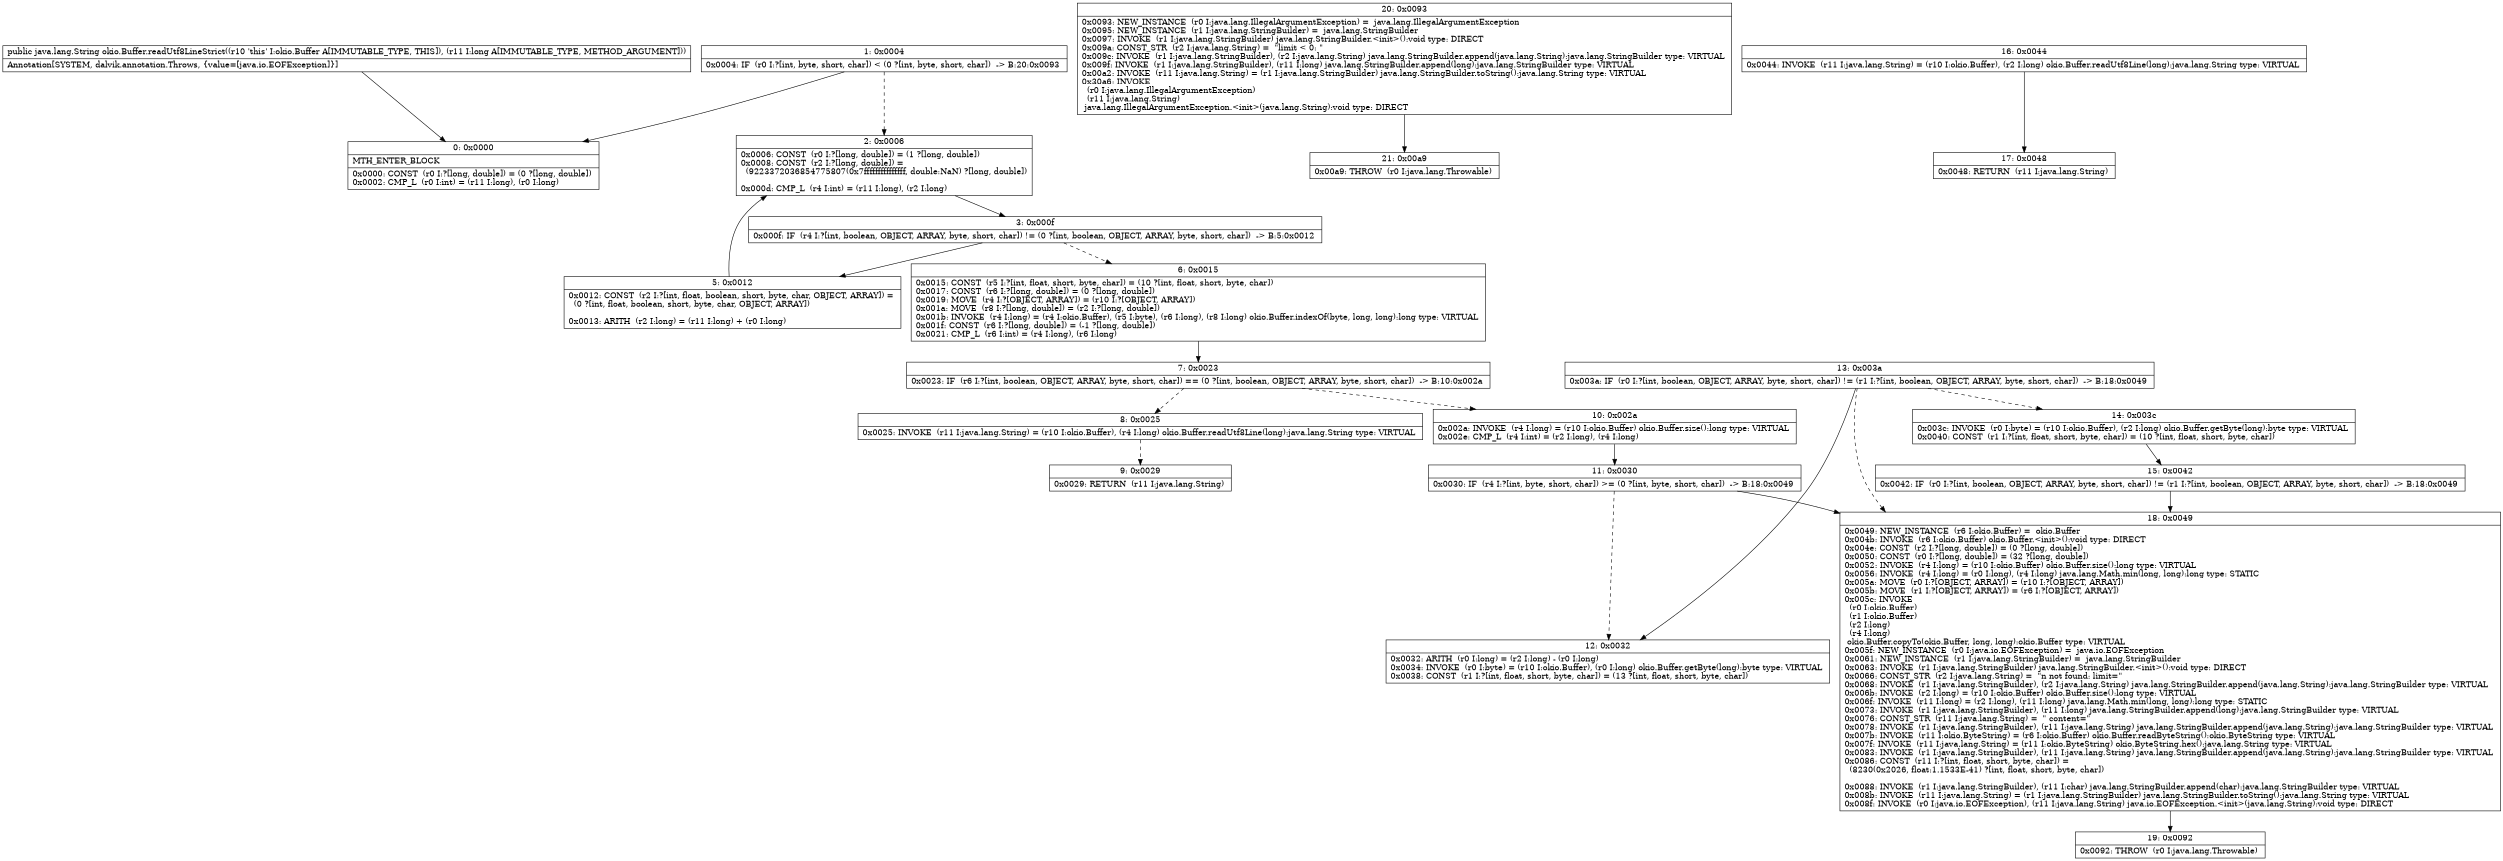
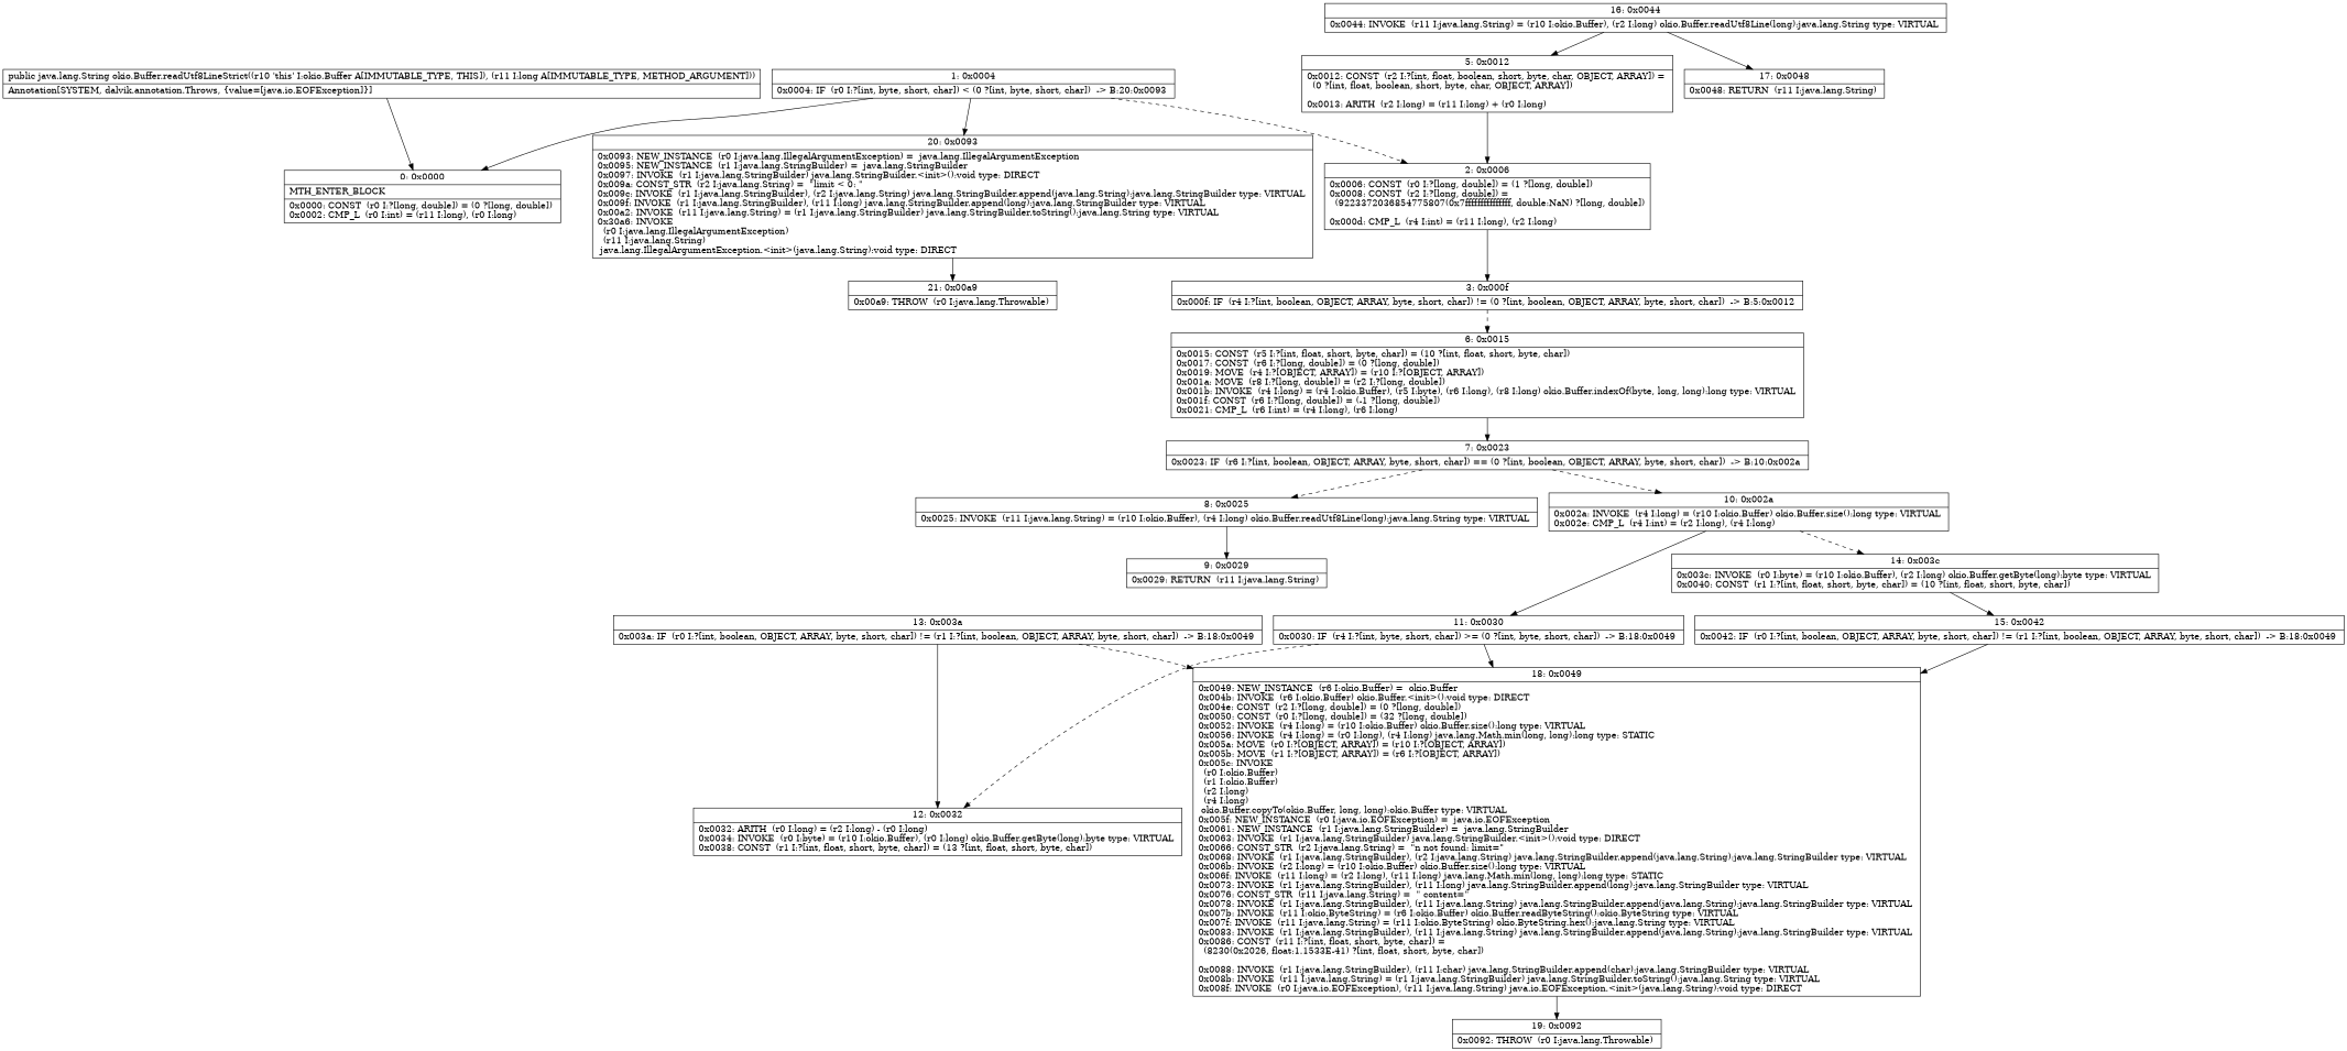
  digraph {
    node [shape=record]
    n1 [label="{0\:\ 0x0000|MTH_ENTER_BLOCK\l|0x0000: CONST  (r0 I:?[long, double]) = (0 ?[long, double]) \l0x0002: CMP_L  (r0 I:int) = (r11 I:long), (r0 I:long) \l}"]
    n2 [label="{1\:\ 0x0004|0x0004: IF  (r0 I:?[int, byte, short, char]) \< (0 ?[int, byte, short, char])  \-\> B:20:0x0093 \l}"]
    n3 [label="{2\:\ 0x0006|0x0006: CONST  (r0 I:?[long, double]) = (1 ?[long, double]) \l0x0008: CONST  (r2 I:?[long, double]) = \l  (9223372036854775807(0x7fffffffffffffff, double:NaN) ?[long, double])\l \l0x000d: CMP_L  (r4 I:int) = (r11 I:long), (r2 I:long) \l}"]
    n4 [label="{20\:\ 0x0093|0x0093: NEW_INSTANCE  (r0 I:java.lang.IllegalArgumentException) =  java.lang.IllegalArgumentException \l0x0095: NEW_INSTANCE  (r1 I:java.lang.StringBuilder) =  java.lang.StringBuilder \l0x0097: INVOKE  (r1 I:java.lang.StringBuilder) java.lang.StringBuilder.\<init\>():void type: DIRECT \l0x009a: CONST_STR  (r2 I:java.lang.String) =  \"limit \< 0: \" \l0x009c: INVOKE  (r1 I:java.lang.StringBuilder), (r2 I:java.lang.String) java.lang.StringBuilder.append(java.lang.String):java.lang.StringBuilder type: VIRTUAL \l0x009f: INVOKE  (r1 I:java.lang.StringBuilder), (r11 I:long) java.lang.StringBuilder.append(long):java.lang.StringBuilder type: VIRTUAL \l0x00a2: INVOKE  (r11 I:java.lang.String) = (r1 I:java.lang.StringBuilder) java.lang.StringBuilder.toString():java.lang.String type: VIRTUAL \l0x30a6: INVOKE  \l  (r0 I:java.lang.IllegalArgumentException)\l  (r11 I:java.lang.String)\l java.lang.IllegalArgumentException.\<init\>(java.lang.String):void type: DIRECT \l}"]
    n5 [label="{3\:\ 0x000f|0x000f: IF  (r4 I:?[int, boolean, OBJECT, ARRAY, byte, short, char]) != (0 ?[int, boolean, OBJECT, ARRAY, byte, short, char])  \-\> B:5:0x0012 \l}"]
    n6 [label="{21\:\ 0x00a9|0x00a9: THROW  (r0 I:java.lang.Throwable) \l}"]
    n7 [label="{5\:\ 0x0012|0x0012: CONST  (r2 I:?[int, float, boolean, short, byte, char, OBJECT, ARRAY]) = \l  (0 ?[int, float, boolean, short, byte, char, OBJECT, ARRAY])\l \l0x0013: ARITH  (r2 I:long) = (r11 I:long) + (r0 I:long) \l}"]
    n8 [label="{6\:\ 0x0015|0x0015: CONST  (r5 I:?[int, float, short, byte, char]) = (10 ?[int, float, short, byte, char]) \l0x0017: CONST  (r6 I:?[long, double]) = (0 ?[long, double]) \l0x0019: MOVE  (r4 I:?[OBJECT, ARRAY]) = (r10 I:?[OBJECT, ARRAY]) \l0x001a: MOVE  (r8 I:?[long, double]) = (r2 I:?[long, double]) \l0x001b: INVOKE  (r4 I:long) = (r4 I:okio.Buffer), (r5 I:byte), (r6 I:long), (r8 I:long) okio.Buffer.indexOf(byte, long, long):long type: VIRTUAL \l0x001f: CONST  (r6 I:?[long, double]) = (\-1 ?[long, double]) \l0x0021: CMP_L  (r6 I:int) = (r4 I:long), (r6 I:long) \l}"]
    n9 [label="{7\:\ 0x0023|0x0023: IF  (r6 I:?[int, boolean, OBJECT, ARRAY, byte, short, char]) == (0 ?[int, boolean, OBJECT, ARRAY, byte, short, char])  \-\> B:10:0x002a \l}"]
    n10 [label="{8\:\ 0x0025|0x0025: INVOKE  (r11 I:java.lang.String) = (r10 I:okio.Buffer), (r4 I:long) okio.Buffer.readUtf8Line(long):java.lang.String type: VIRTUAL \l}"]
    n11 [label="{10\:\ 0x002a|0x002a: INVOKE  (r4 I:long) = (r10 I:okio.Buffer) okio.Buffer.size():long type: VIRTUAL \l0x002e: CMP_L  (r4 I:int) = (r2 I:long), (r4 I:long) \l}"]
    n12 [label="{9\:\ 0x0029|0x0029: RETURN  (r11 I:java.lang.String) \l}"]
    n13 [label="{11\:\ 0x0030|0x0030: IF  (r4 I:?[int, byte, short, char]) \>= (0 ?[int, byte, short, char])  \-\> B:18:0x0049 \l}"]
    n14 [label="{12\:\ 0x0032|0x0032: ARITH  (r0 I:long) = (r2 I:long) \- (r0 I:long) \l0x0034: INVOKE  (r0 I:byte) = (r10 I:okio.Buffer), (r0 I:long) okio.Buffer.getByte(long):byte type: VIRTUAL \l0x0038: CONST  (r1 I:?[int, float, short, byte, char]) = (13 ?[int, float, short, byte, char]) \l}"]
    n15 [label="{18\:\ 0x0049|0x0049: NEW_INSTANCE  (r6 I:okio.Buffer) =  okio.Buffer \l0x004b: INVOKE  (r6 I:okio.Buffer) okio.Buffer.\<init\>():void type: DIRECT \l0x004e: CONST  (r2 I:?[long, double]) = (0 ?[long, double]) \l0x0050: CONST  (r0 I:?[long, double]) = (32 ?[long, double]) \l0x0052: INVOKE  (r4 I:long) = (r10 I:okio.Buffer) okio.Buffer.size():long type: VIRTUAL \l0x0056: INVOKE  (r4 I:long) = (r0 I:long), (r4 I:long) java.lang.Math.min(long, long):long type: STATIC \l0x005a: MOVE  (r0 I:?[OBJECT, ARRAY]) = (r10 I:?[OBJECT, ARRAY]) \l0x005b: MOVE  (r1 I:?[OBJECT, ARRAY]) = (r6 I:?[OBJECT, ARRAY]) \l0x005c: INVOKE  \l  (r0 I:okio.Buffer)\l  (r1 I:okio.Buffer)\l  (r2 I:long)\l  (r4 I:long)\l okio.Buffer.copyTo(okio.Buffer, long, long):okio.Buffer type: VIRTUAL \l0x005f: NEW_INSTANCE  (r0 I:java.io.EOFException) =  java.io.EOFException \l0x0061: NEW_INSTANCE  (r1 I:java.lang.StringBuilder) =  java.lang.StringBuilder \l0x0063: INVOKE  (r1 I:java.lang.StringBuilder) java.lang.StringBuilder.\<init\>():void type: DIRECT \l0x0066: CONST_STR  (r2 I:java.lang.String) =  \"n not found: limit=\" \l0x0068: INVOKE  (r1 I:java.lang.StringBuilder), (r2 I:java.lang.String) java.lang.StringBuilder.append(java.lang.String):java.lang.StringBuilder type: VIRTUAL \l0x006b: INVOKE  (r2 I:long) = (r10 I:okio.Buffer) okio.Buffer.size():long type: VIRTUAL \l0x006f: INVOKE  (r11 I:long) = (r2 I:long), (r11 I:long) java.lang.Math.min(long, long):long type: STATIC \l0x0073: INVOKE  (r1 I:java.lang.StringBuilder), (r11 I:long) java.lang.StringBuilder.append(long):java.lang.StringBuilder type: VIRTUAL \l0x0076: CONST_STR  (r11 I:java.lang.String) =  \" content=\" \l0x0078: INVOKE  (r1 I:java.lang.StringBuilder), (r11 I:java.lang.String) java.lang.StringBuilder.append(java.lang.String):java.lang.StringBuilder type: VIRTUAL \l0x007b: INVOKE  (r11 I:okio.ByteString) = (r6 I:okio.Buffer) okio.Buffer.readByteString():okio.ByteString type: VIRTUAL \l0x007f: INVOKE  (r11 I:java.lang.String) = (r11 I:okio.ByteString) okio.ByteString.hex():java.lang.String type: VIRTUAL \l0x0083: INVOKE  (r1 I:java.lang.StringBuilder), (r11 I:java.lang.String) java.lang.StringBuilder.append(java.lang.String):java.lang.StringBuilder type: VIRTUAL \l0x0086: CONST  (r11 I:?[int, float, short, byte, char]) = \l  (8230(0x2026, float:1.1533E\-41) ?[int, float, short, byte, char])\l \l0x0088: INVOKE  (r1 I:java.lang.StringBuilder), (r11 I:char) java.lang.StringBuilder.append(char):java.lang.StringBuilder type: VIRTUAL \l0x008b: INVOKE  (r11 I:java.lang.String) = (r1 I:java.lang.StringBuilder) java.lang.StringBuilder.toString():java.lang.String type: VIRTUAL \l0x008f: INVOKE  (r0 I:java.io.EOFException), (r11 I:java.lang.String) java.io.EOFException.\<init\>(java.lang.String):void type: DIRECT \l}"]
    n16 [label="{19\:\ 0x0092|0x0092: THROW  (r0 I:java.lang.Throwable) \l}"]
    n17 [label="{13\:\ 0x003a|0x003a: IF  (r0 I:?[int, boolean, OBJECT, ARRAY, byte, short, char]) != (r1 I:?[int, boolean, OBJECT, ARRAY, byte, short, char])  \-\> B:18:0x0049 \l}"]
    n18 [label="{14\:\ 0x003c|0x003c: INVOKE  (r0 I:byte) = (r10 I:okio.Buffer), (r2 I:long) okio.Buffer.getByte(long):byte type: VIRTUAL \l0x0040: CONST  (r1 I:?[int, float, short, byte, char]) = (10 ?[int, float, short, byte, char]) \l}"]
    n19 [label="{15\:\ 0x0042|0x0042: IF  (r0 I:?[int, boolean, OBJECT, ARRAY, byte, short, char]) != (r1 I:?[int, boolean, OBJECT, ARRAY, byte, short, char])  \-\> B:18:0x0049 \l}"]
    n20 [label="{16\:\ 0x0044|0x0044: INVOKE  (r11 I:java.lang.String) = (r10 I:okio.Buffer), (r2 I:long) okio.Buffer.readUtf8Line(long):java.lang.String type: VIRTUAL \l}"]
    n21 [label="{17\:\ 0x0048|0x0048: RETURN  (r11 I:java.lang.String) \l}"]
    n22 [label="{public java.lang.String okio.Buffer.readUtf8LineStrict((r10 'this' I:okio.Buffer A[IMMUTABLE_TYPE, THIS]), (r11 I:long A[IMMUTABLE_TYPE, METHOD_ARGUMENT]))  | Annotation[SYSTEM, dalvik.annotation.Throws, \{value=[java.io.EOFException]\}]\l}"]
    n2 -> n1
    n2 -> n3 [style=dashed]
+   n2 -> n4
    n3 -> n5
    n4 -> n6
-   n5 -> n7
+   n20 -> n7
    n5 -> n8 [style=dashed]
    n7 -> n3
    n8 -> n9
    n9 -> n10 [style=dashed]
    n9 -> n11 [style=dashed]
-   n10 -> n12 [style=dashed]
+   n10 -> n12
    n11 -> n13
    n13 -> n14 [style=dashed]
    n13 -> n15
    n15 -> n16
    n17 -> n14
    n17 -> n15 [style=dashed]
-   n17 -> n18 [style=dashed]
+   n11 -> n18 [style=dashed]
    n18 -> n19
    n19 -> n15
    n20 -> n21
    n22 -> n1
  }
